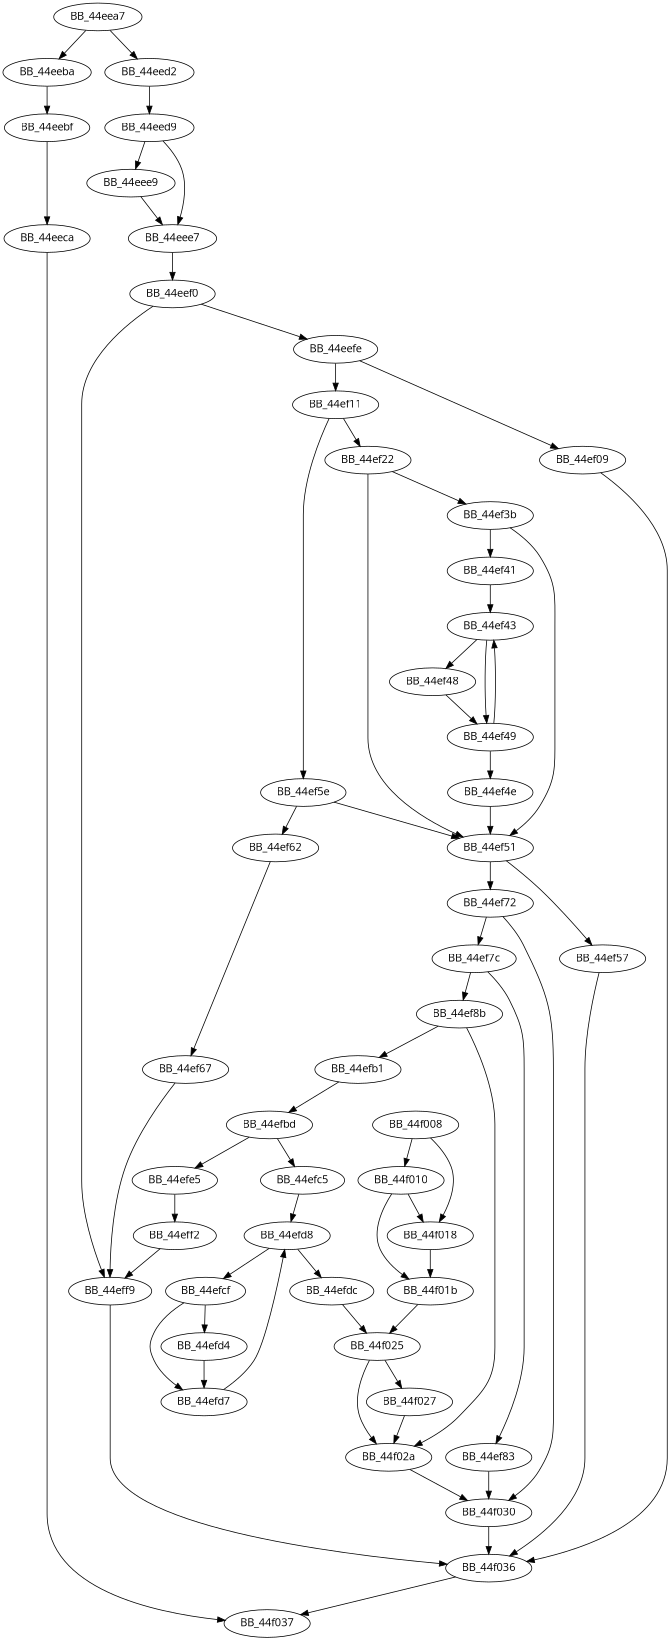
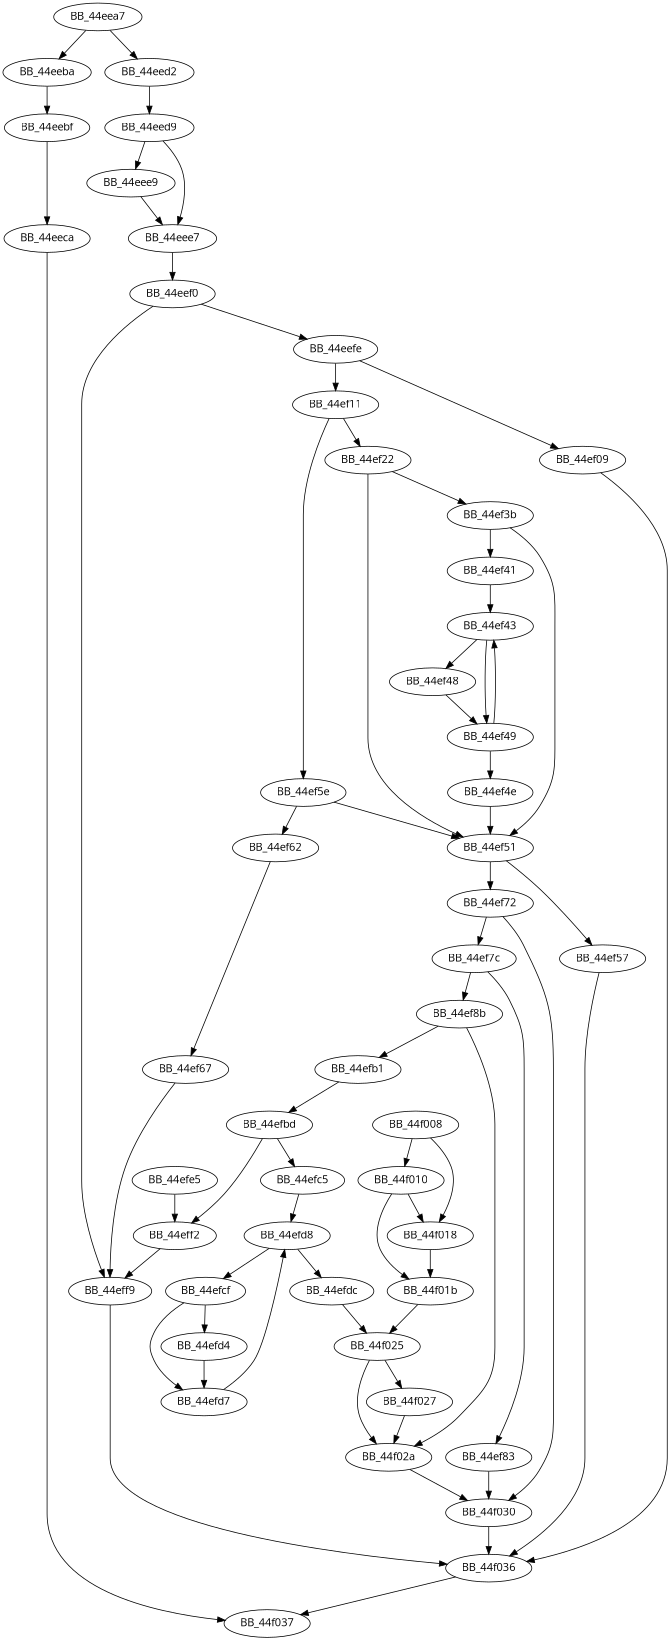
  digraph {
    fontname="Open Sans"
    node [fontname="Open Sans"]
    edge [fontname="Open Sans"]
    BB_44eea7
    BB_44eeba
    BB_44eed2
    BB_44eebf
    BB_44eed9
    BB_44eeca
    n7 [label=BB_44eee9]
    BB_44eee7
    BB_44f037
    BB_44eef0
    BB_44eefe
    BB_44eff9
    BB_44ef09
    BB_44ef11
    BB_44f036
    BB_44ef22
    BB_44ef5e
    BB_44ef3b
    BB_44ef51
    BB_44ef62
    BB_44ef41
    BB_44ef57
    BB_44ef72
    BB_44ef67
    BB_44ef43
    BB_44ef7c
    BB_44f030
    BB_44ef48
    BB_44ef49
    BB_44ef4e
    BB_44ef83
    BB_44ef8b
    BB_44efb1
    BB_44f02a
    BB_44efbd
    BB_44efc5
    BB_44efe5
    BB_44efd8
    BB_44eff2
    BB_44efcf
    BB_44efdc
    BB_44efd4
    BB_44efd7
    BB_44f025
    BB_44f027
    BB_44f008
    BB_44f018
    BB_44f010
    BB_44f01b
    BB_44eea7 -> BB_44eeba
    BB_44eea7 -> BB_44eed2
    BB_44eeba -> BB_44eebf
    BB_44eed2 -> BB_44eed9
    BB_44eebf -> BB_44eeca
    BB_44eed9 -> n7
    BB_44eed9 -> BB_44eee7
    BB_44eeca -> BB_44f037
    n7 -> BB_44eee7
    BB_44eee7 -> BB_44eef0
    BB_44eef0 -> BB_44eefe
    BB_44eef0 -> BB_44eff9
    BB_44eefe -> BB_44ef09
    BB_44eefe -> BB_44ef11
    BB_44eff9 -> BB_44f036
    BB_44ef09 -> BB_44f036
    BB_44ef11 -> BB_44ef22
    BB_44ef11 -> BB_44ef5e
    BB_44f036 -> BB_44f037
    BB_44ef22 -> BB_44ef3b
    BB_44ef22 -> BB_44ef51
    BB_44ef5e -> BB_44ef51
    BB_44ef5e -> BB_44ef62
    BB_44ef3b -> BB_44ef51
    BB_44ef3b -> BB_44ef41
    BB_44ef51 -> BB_44ef57
    BB_44ef51 -> BB_44ef72
    BB_44ef62 -> BB_44ef67
    BB_44ef41 -> BB_44ef43
    BB_44ef57 -> BB_44f036
    BB_44ef72 -> BB_44ef7c
    BB_44ef72 -> BB_44f030
    BB_44ef67 -> BB_44eff9
    BB_44ef43 -> BB_44ef48
    BB_44ef43 -> BB_44ef49
    BB_44ef7c -> BB_44ef83
    BB_44ef7c -> BB_44ef8b
    BB_44f030 -> BB_44f036
    BB_44ef48 -> BB_44ef49
    BB_44ef49 -> BB_44ef43
    BB_44ef49 -> BB_44ef4e
    BB_44ef4e -> BB_44ef51
    BB_44ef83 -> BB_44f030
    BB_44ef8b -> BB_44efb1
    BB_44ef8b -> BB_44f02a
    BB_44efb1 -> BB_44efbd
    BB_44f02a -> BB_44f030
    BB_44efbd -> BB_44efc5
-   BB_44efbd -> BB_44efe5
+   BB_44efbd -> BB_44eff2
    BB_44efc5 -> BB_44efd8
    BB_44efe5 -> BB_44eff2
    BB_44efd8 -> BB_44efcf
    BB_44efd8 -> BB_44efdc
    BB_44eff2 -> BB_44eff9
    BB_44efcf -> BB_44efd4
    BB_44efcf -> BB_44efd7
    BB_44efdc -> BB_44f025
    BB_44efd4 -> BB_44efd7
    BB_44efd7 -> BB_44efd8
    BB_44f025 -> BB_44f02a
    BB_44f025 -> BB_44f027
    BB_44f027 -> BB_44f02a
    BB_44f008 -> BB_44f018
    BB_44f008 -> BB_44f010
    BB_44f018 -> BB_44f01b
    BB_44f010 -> BB_44f018
    BB_44f010 -> BB_44f01b
    BB_44f01b -> BB_44f025
  }
